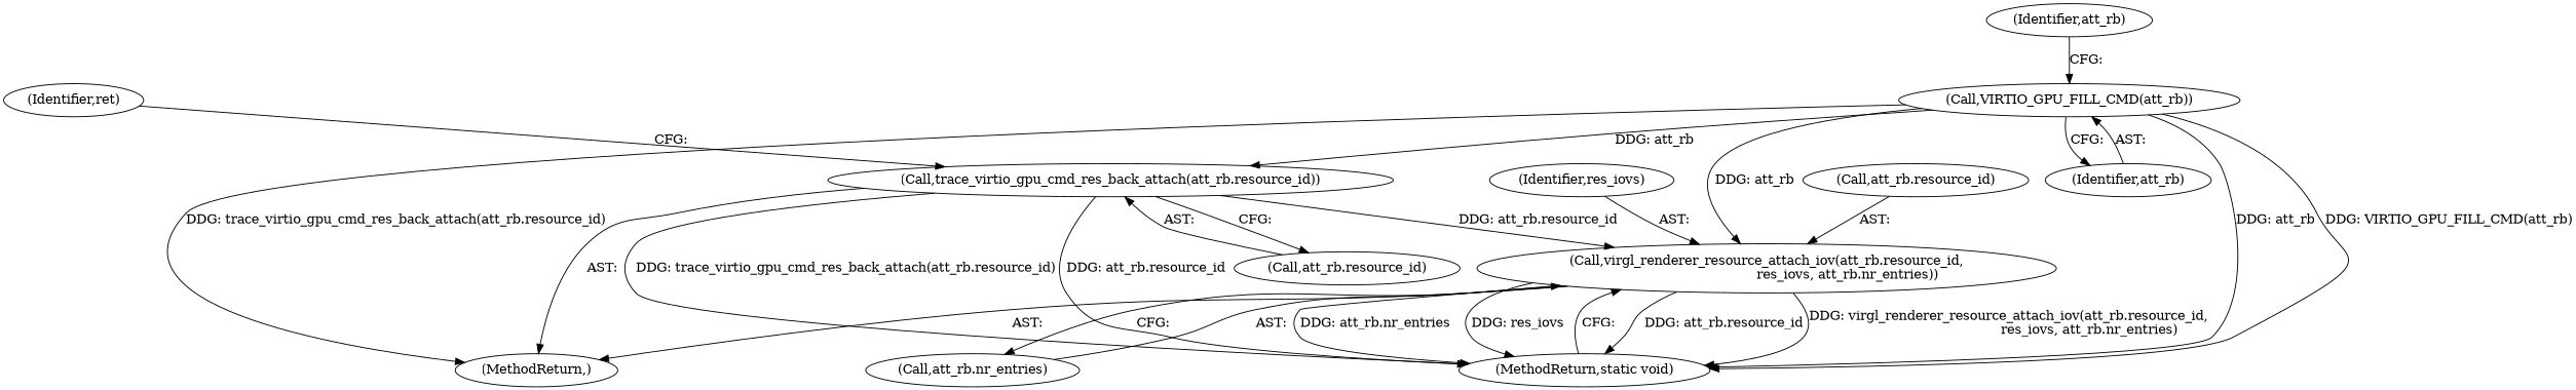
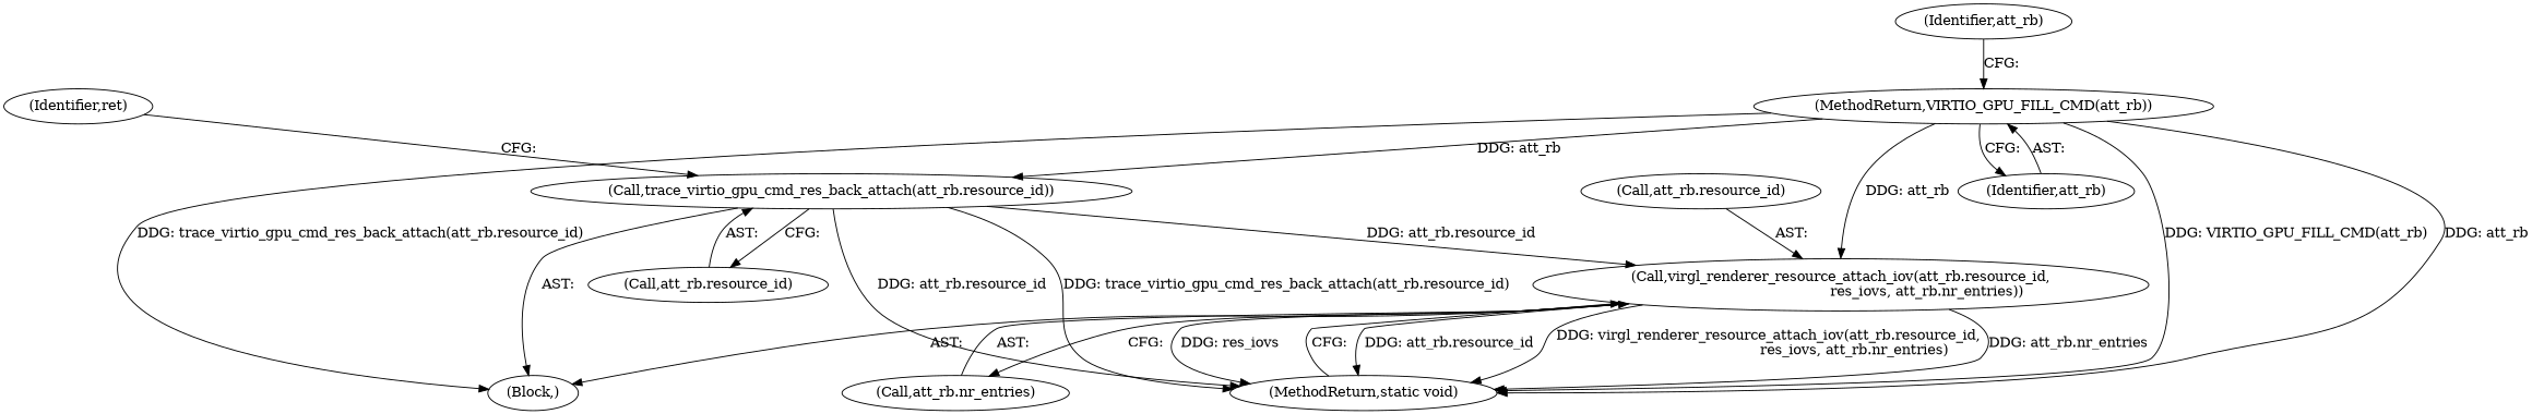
  digraph {
    fontname="DejaVu Serif"
    node [fontname="DejaVu Serif"]
    edge [fontname="DejaVu Serif"]
    n1 [label="(Call,virgl_renderer_resource_attach_iov(att_rb.resource_id,\n                                       res_iovs, att_rb.nr_entries))"]
    n2 [label="(MethodReturn,static void)"]
    n3 [label="(Call,att_rb.nr_entries)"]
-   n4 [label="(MethodReturn,)"]
-   n5 [label="(Call,VIRTIO_GPU_FILL_CMD(att_rb))"]
+   n4 [label="(Block,)"]
+   n5 [label="(MethodReturn,VIRTIO_GPU_FILL_CMD(att_rb))"]
    n6 [label="(Call,trace_virtio_gpu_cmd_res_back_attach(att_rb.resource_id))"]
    n7 [label="(Identifier,att_rb)"]
    n8 [label="(Call,att_rb.resource_id)"]
    n9 [label="(Identifier,ret)"]
-   n10 [label="(Identifier,res_iovs)"]
    n11 [label="(Call,att_rb.resource_id)"]
    n12 [label="(Identifier,att_rb)"]
    n1 -> n2 [label="DDG: att_rb.resource_id"]
    n1 -> n2 [label="DDG: virgl_renderer_resource_attach_iov(att_rb.resource_id,\n                                       res_iovs, att_rb.nr_entries)"]
    n1 -> n2 [label="DDG: att_rb.nr_entries"]
    n1 -> n2 [label="DDG: res_iovs"]
    n1 -> n3 [label="CFG: "]
    n1 -> n4 [label="AST: "]
    n2 -> n1 [label="CFG: "]
    n3 -> n1 [label="AST: "]
    n5 -> n1 [label="DDG: att_rb"]
    n5 -> n2 [label="DDG: att_rb"]
    n5 -> n2 [label="DDG: VIRTIO_GPU_FILL_CMD(att_rb)"]
    n5 -> n4 [label="DDG: trace_virtio_gpu_cmd_res_back_attach(att_rb.resource_id)"]
    n5 -> n6 [label="DDG: att_rb"]
    n5 -> n7 [label="CFG: "]
    n6 -> n1 [label="DDG: att_rb.resource_id"]
    n6 -> n2 [label="DDG: att_rb.resource_id"]
    n6 -> n2 [label="DDG: trace_virtio_gpu_cmd_res_back_attach(att_rb.resource_id)"]
    n6 -> n4 [label="AST: "]
    n6 -> n8 [label="CFG: "]
    n7 -> n5 [label="AST: "]
    n8 -> n6 [label="AST: "]
    n9 -> n6 [label="CFG: "]
-   n10 -> n1 [label="AST: "]
    n11 -> n1 [label="AST: "]
    n12 -> n5 [label="CFG: "]
  }
